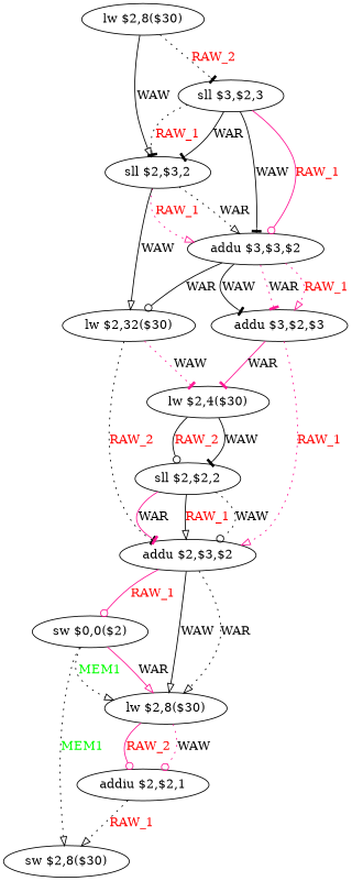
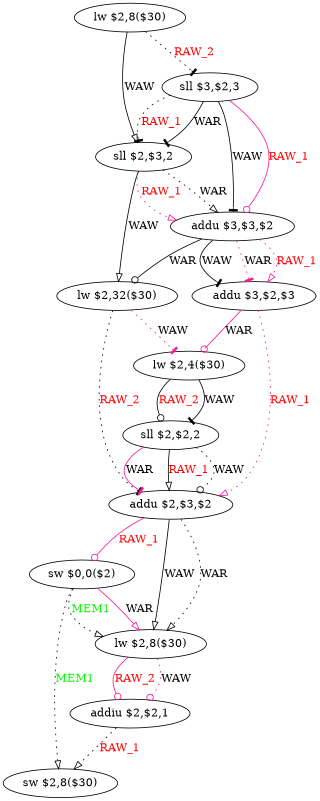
  digraph {
    node [shape=ellipse]
    edge [arrowhead=onormal color=black style=solid]
    n1 [label="lw $2,8($30)"]
    n2 [label="sll $3,$2,3"]
    n3 [label="sll $2,$3,2"]
    n4 [label="addu $3,$3,$2"]
    n5 [label="lw $2,32($30)"]
    n6 [label="addu $3,$2,$3"]
    n7 [label="lw $2,4($30)"]
    n8 [label="addu $2,$3,$2"]
    n9 [label="sll $2,$2,2"]
    n10 [label="sw $0,0($2)"]
    n11 [label="lw $2,8($30)"]
    n12 [label="sw $2,8($30)"]
    n13 [label="addiu $2,$2,1"]
    n1 -> n2 [arrowhead=tee fontcolor=red label=RAW_2 style=dotted]
    n1 -> n3 [label=WAW]
    n2 -> n3 [arrowhead=tee label=WAR]
    n2 -> n3 [arrowhead=tee fontcolor=red label=RAW_1 style=dotted]
    n2 -> n4 [arrowhead=tee label=WAW]
    n2 -> n4 [arrowhead=odot color=deeppink fontcolor=red label=RAW_1]
    n3 -> n4 [label=WAR style=dotted]
    n3 -> n4 [color=deeppink fontcolor=red label=RAW_1 style=dotted]
    n3 -> n5 [label=WAW]
    n4 -> n5 [arrowhead=odot label=WAR]
    n4 -> n6 [arrowhead=tee label=WAW]
    n4 -> n6 [arrowhead=tee color=deeppink label=WAR style=dotted]
    n4 -> n6 [color=deeppink fontcolor=red label=RAW_1 style=dotted]
    n5 -> n7 [arrowhead=tee color=deeppink label=WAW style=dotted]
    n5 -> n8 [arrowhead=tee fontcolor=red label=RAW_2 style=dotted]
-   n6 -> n7 [arrowhead=tee color=deeppink label=WAR]
+   n6 -> n7 [arrowhead=odot color=deeppink label=WAR]
    n6 -> n8 [color=deeppink fontcolor=red label=RAW_1 style=dotted]
    n7 -> n9 [arrowhead=tee label=WAW]
    n7 -> n9 [arrowhead=odot fontcolor=red label=RAW_2]
    n8 -> n10 [arrowhead=odot color=deeppink fontcolor=red label=RAW_1]
    n8 -> n11 [label=WAW]
    n8 -> n11 [label=WAR style=dotted]
    n9 -> n8 [arrowhead=odot label=WAW style=dotted]
    n9 -> n8 [arrowhead=tee color=deeppink label=WAR]
    n9 -> n8 [fontcolor=red label=RAW_1]
    n10 -> n11 [color=deeppink label=WAR]
    n10 -> n11 [fontcolor=green label=MEM1 style=dotted]
    n10 -> n12 [fontcolor=green label=MEM1 style=dotted]
    n11 -> n13 [arrowhead=odot color=deeppink label=WAW style=dotted]
    n11 -> n13 [arrowhead=odot color=deeppink fontcolor=red label=RAW_2]
    n13 -> n12 [fontcolor=red label=RAW_1 style=dotted]
  }
